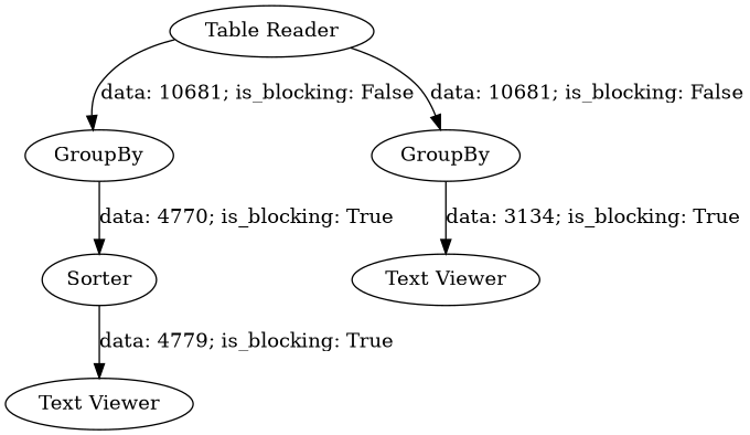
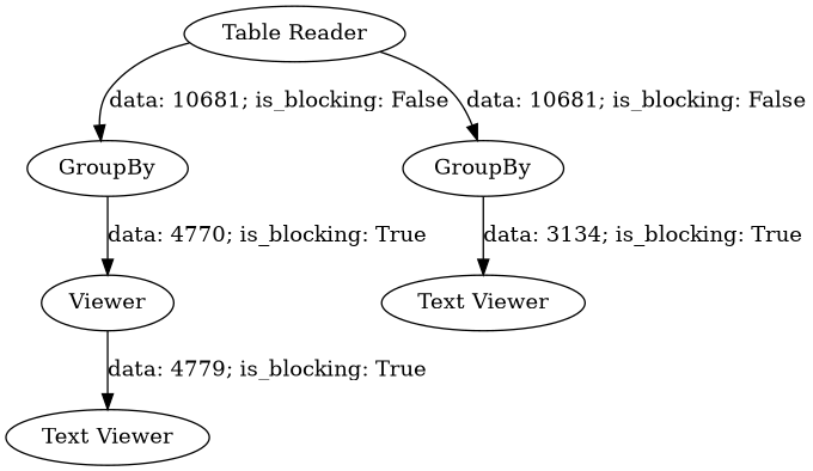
  digraph {
    rankdir=TB
    n1 [label=GroupBy]
-   n2 [label=Sorter]
+   n2 [label=Viewer]
    n3 [label="Text Viewer"]
    n4 [label=GroupBy]
    n5 [label="Text Viewer"]
    n6 [label="Table Reader"]
    n1 -> n2 [label="data: 4770; is_blocking: True"]
    n2 -> n3 [label="data: 4779; is_blocking: True"]
    n4 -> n5 [label="data: 3134; is_blocking: True"]
    n6 -> n1 [label="data: 10681; is_blocking: False"]
    n6 -> n4 [label="data: 10681; is_blocking: False"]
  }
